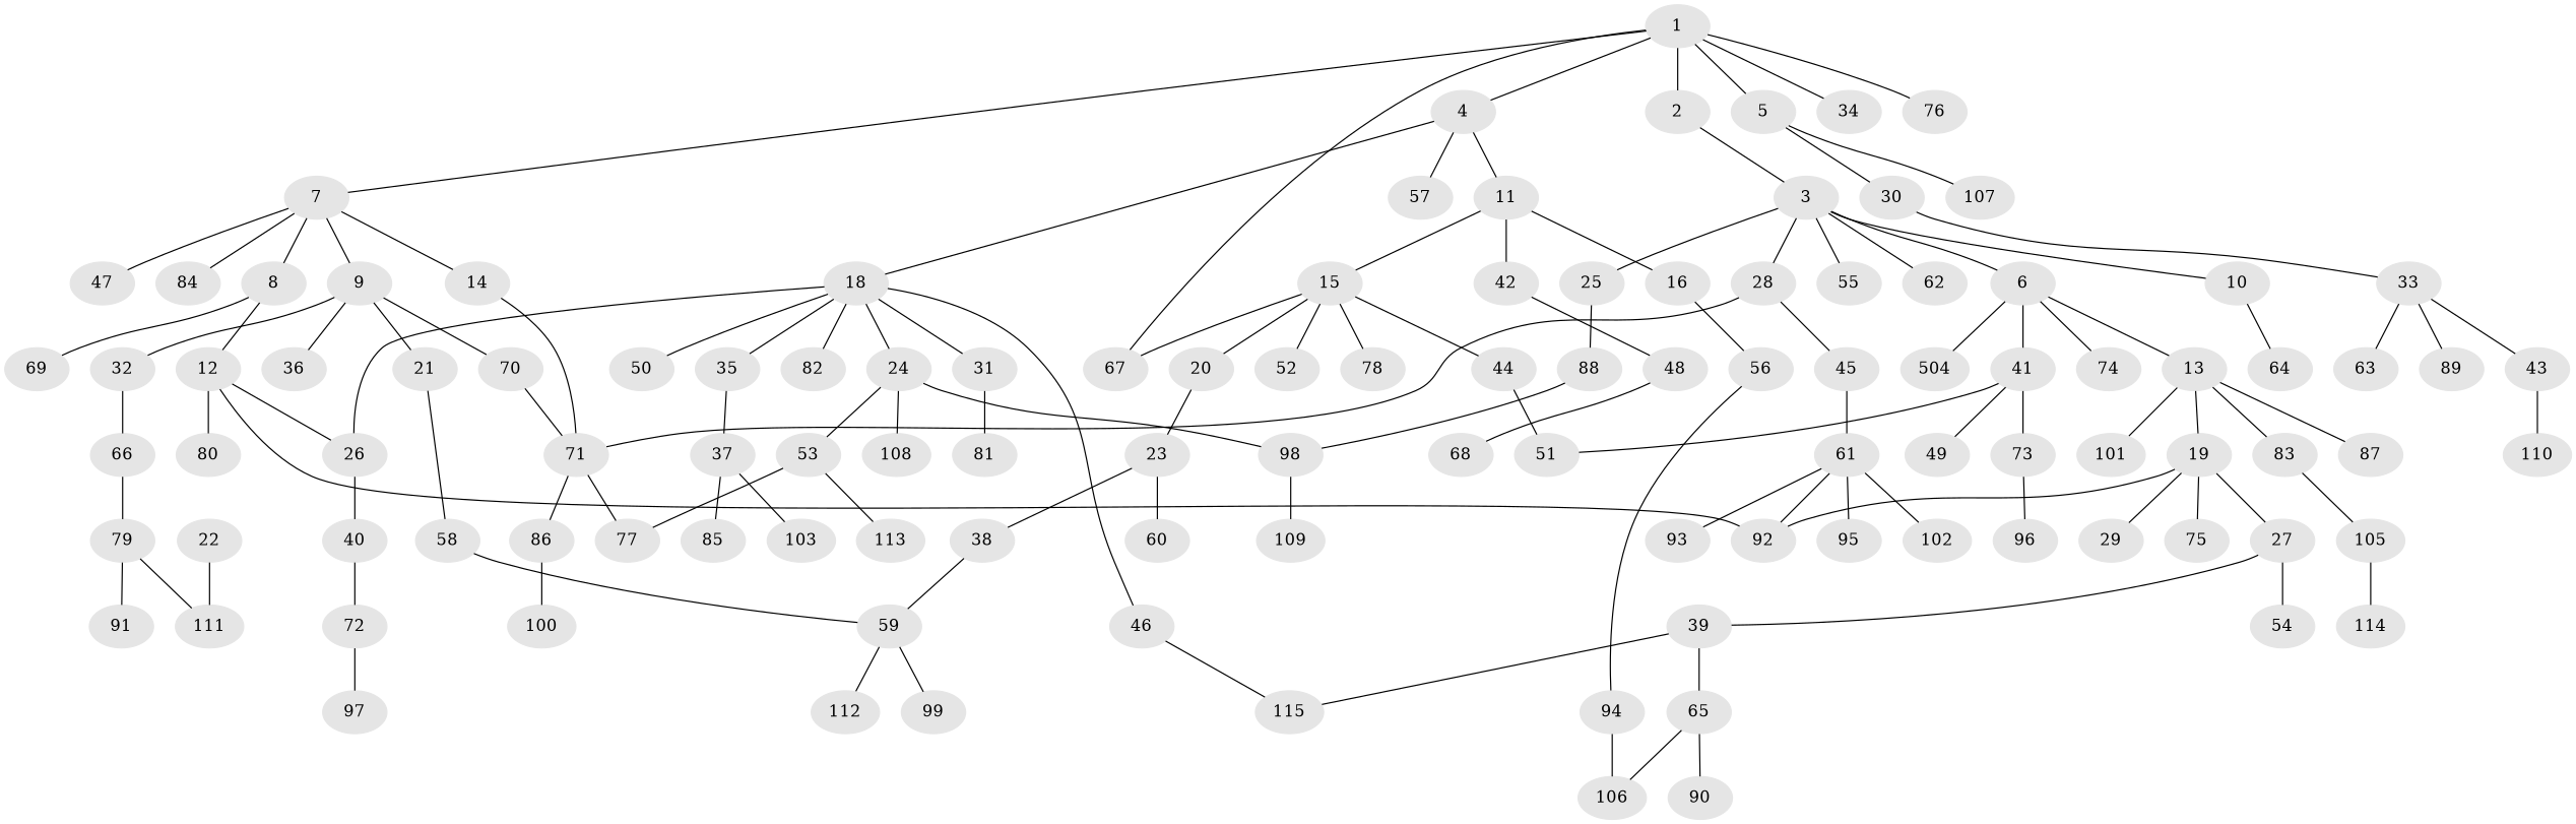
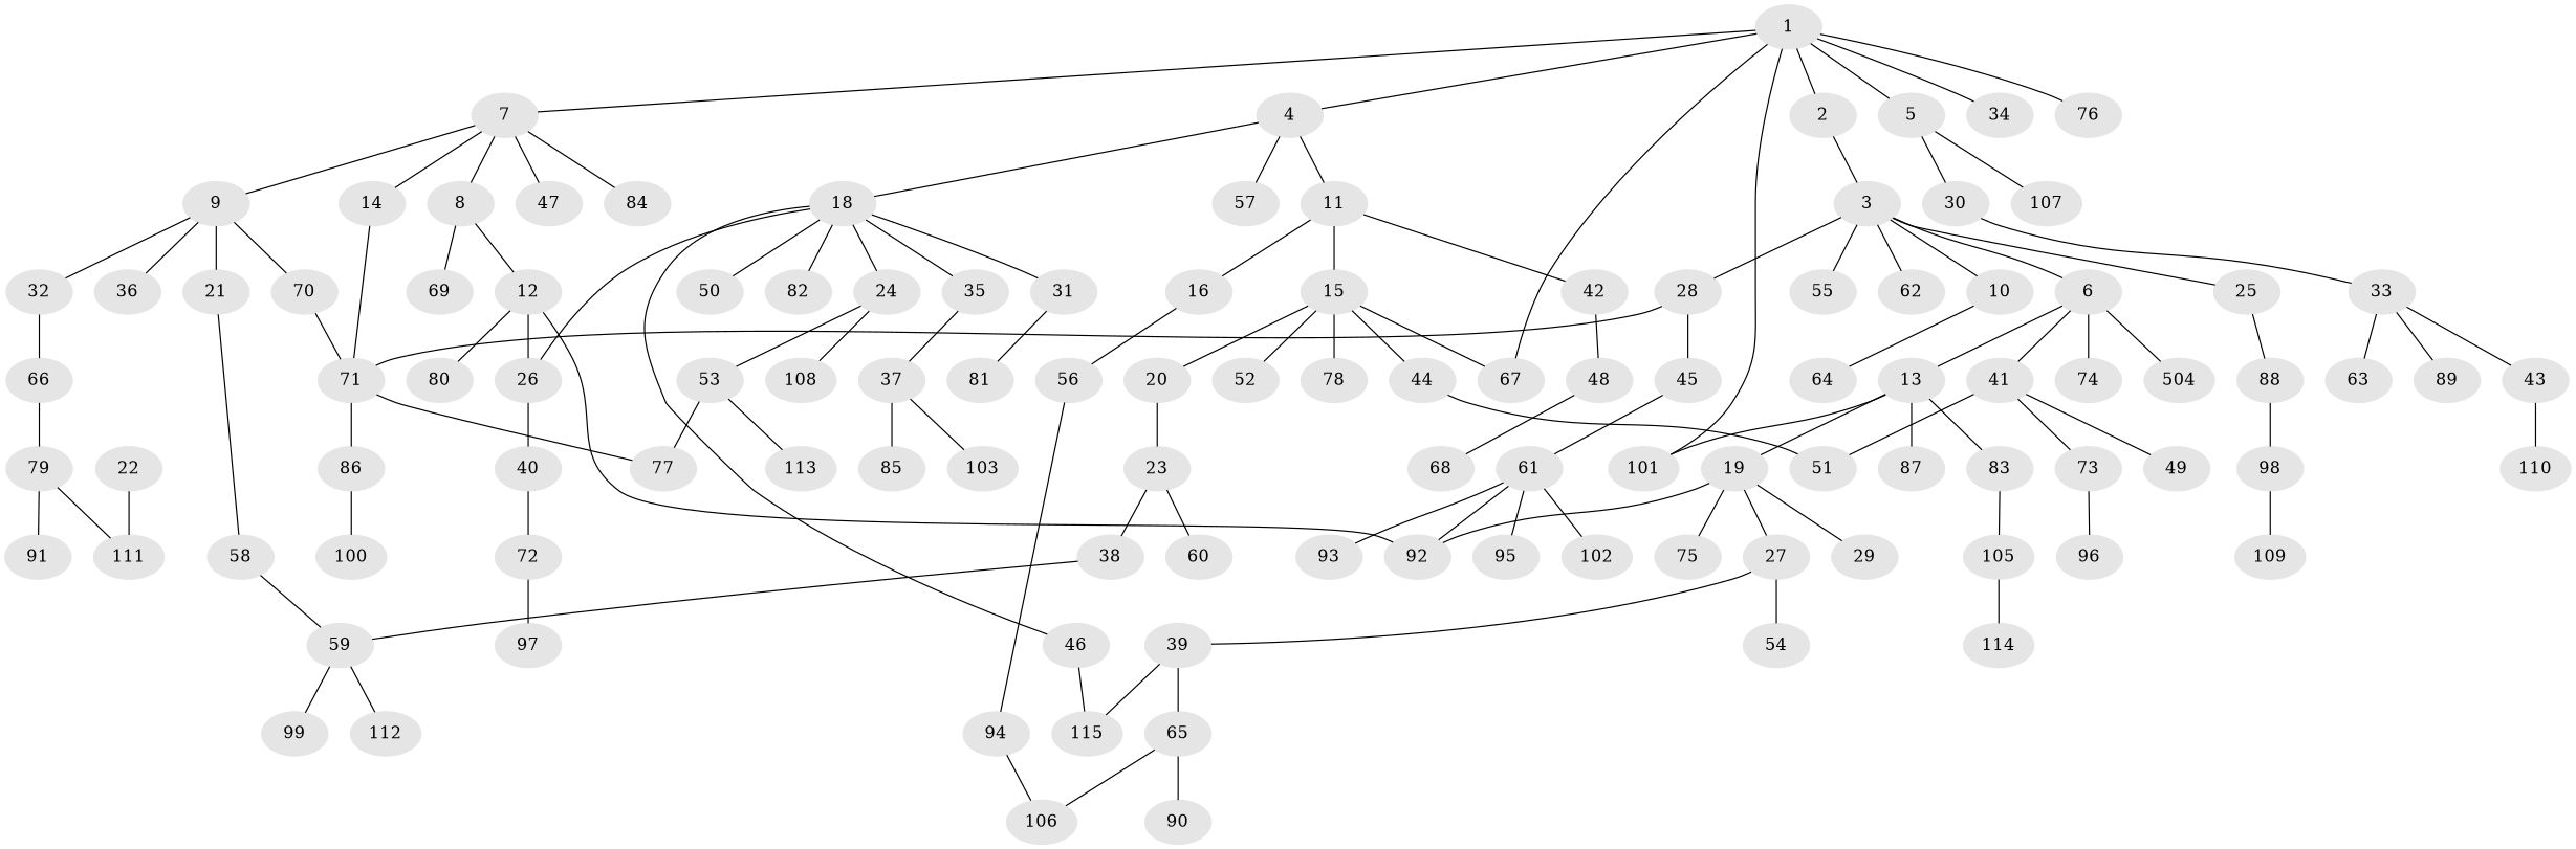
  graph {
    node [color=gray90 style=filled]
    1
    2
    4
    5
    7
    34
    67
    76
    101
    3
    11
    18
    57
    30
    107
    8
    9
    14
    47
    84
    6
    10
    25
    28
    55
    62
    13
    41
    74
    n30 [label=504]
    64
    88
    71
    45
    15
    16
    42
    26
    24
    31
    35
    46
    50
    82
    33
    19
    83
    87
    49
    51
    73
    12
    69
    21
    32
    36
    70
    80
    92
    58
    66
    20
    44
    52
    78
    56
    48
    40
    27
    29
    75
    105
    77
    86
    23
    94
    22
    111
    53
    98
    108
    81
    37
    115
    39
    54
    38
    60
    59
    113
    109
    72
    65
    61
    43
    63
    89
    79
    110
    85
    103
    99
    112
    90
    106
    97
    96
    68
    93
    95
    102
    91
    100
    114
    1 -- 2
    1 -- 4
    1 -- 5
    1 -- 7
    1 -- 34
    1 -- 67
    1 -- 76
+   1 -- 101
    2 -- 3
    4 -- 11
    4 -- 18
    4 -- 57
    5 -- 30
    5 -- 107
    7 -- 8
    7 -- 9
    7 -- 14
    7 -- 47
    7 -- 84
    3 -- 6
    3 -- 10
    3 -- 25
    3 -- 28
    3 -- 55
    3 -- 62
    11 -- 15
    11 -- 16
    11 -- 42
    18 -- 26
    18 -- 24
    18 -- 31
    18 -- 35
    18 -- 46
    18 -- 50
    18 -- 82
    30 -- 33
    8 -- 12
    8 -- 69
    9 -- 21
    9 -- 32
    9 -- 36
    9 -- 70
    14 -- 71
    6 -- 13
    6 -- 41
    6 -- 74
    6 -- n30
    10 -- 64
    25 -- 88
    28 -- 71
    28 -- 45
    13 -- 101
    13 -- 19
    13 -- 83
    13 -- 87
    41 -- 49
    41 -- 51
    41 -- 73
    88 -- 98
    71 -- 77
    71 -- 86
    45 -- 61
    15 -- 67
    15 -- 20
    15 -- 44
    15 -- 52
    15 -- 78
    16 -- 56
    42 -- 48
    26 -- 40
    24 -- 53
-   24 -- 98
    24 -- 108
    31 -- 81
    35 -- 37
    46 -- 115
    33 -- 43
    33 -- 63
    33 -- 89
    19 -- 92
    19 -- 27
    19 -- 29
    19 -- 75
    83 -- 105
    73 -- 96
    12 -- 26
    12 -- 80
    12 -- 92
    21 -- 58
    32 -- 66
    70 -- 71
    58 -- 59
    66 -- 79
    20 -- 23
    44 -- 51
    56 -- 94
    48 -- 68
    40 -- 72
    27 -- 39
    27 -- 54
    105 -- 114
    86 -- 100
    23 -- 38
    23 -- 60
    94 -- 106
    22 -- 111
    53 -- 77
    53 -- 113
    98 -- 109
    37 -- 85
    37 -- 103
    39 -- 115
    39 -- 65
    38 -- 59
    59 -- 99
    59 -- 112
    72 -- 97
    65 -- 90
    65 -- 106
    61 -- 92
    61 -- 93
    61 -- 95
    61 -- 102
    43 -- 110
    79 -- 111
    79 -- 91
  }
